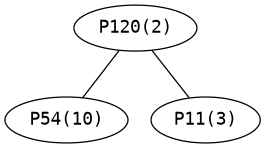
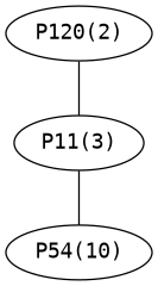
  graph {
    fontname="DejaVu Sans Mono"
    node [fontname="DejaVu Sans Mono"]
    edge [fontname="DejaVu Sans Mono"]
    "P120(2)"
    "P54(10)"
    n3 [label="P11(3)"]
-   "P120(2)" -- "P54(10)"
+   n3 -- "P54(10)"
    "P120(2)" -- n3
  }
